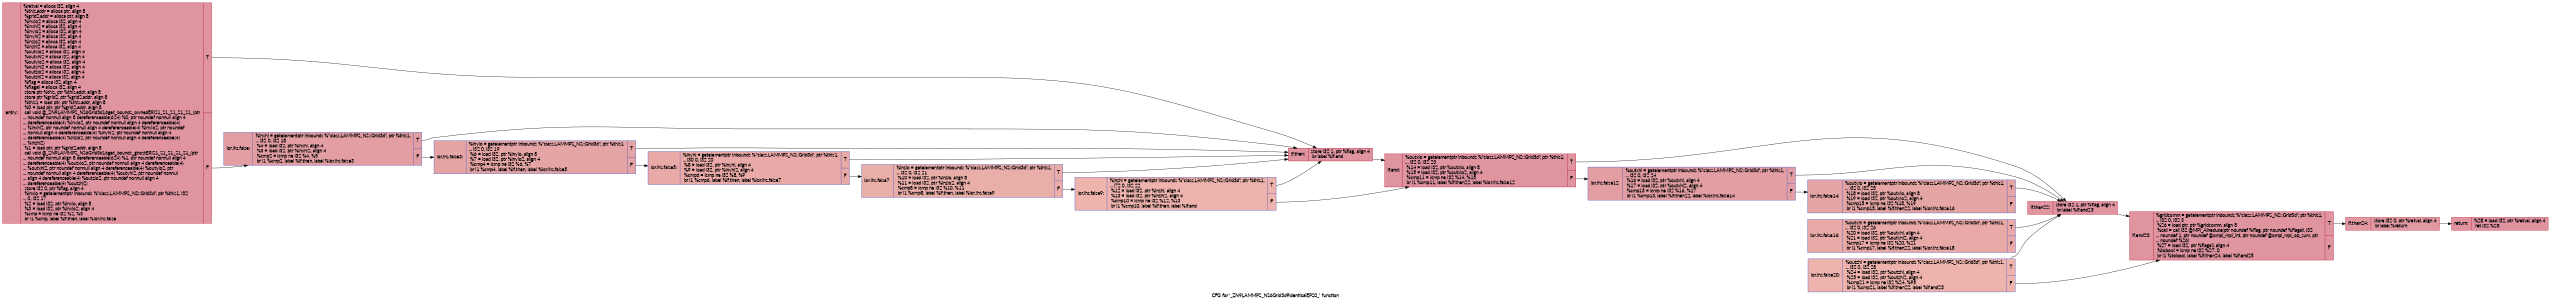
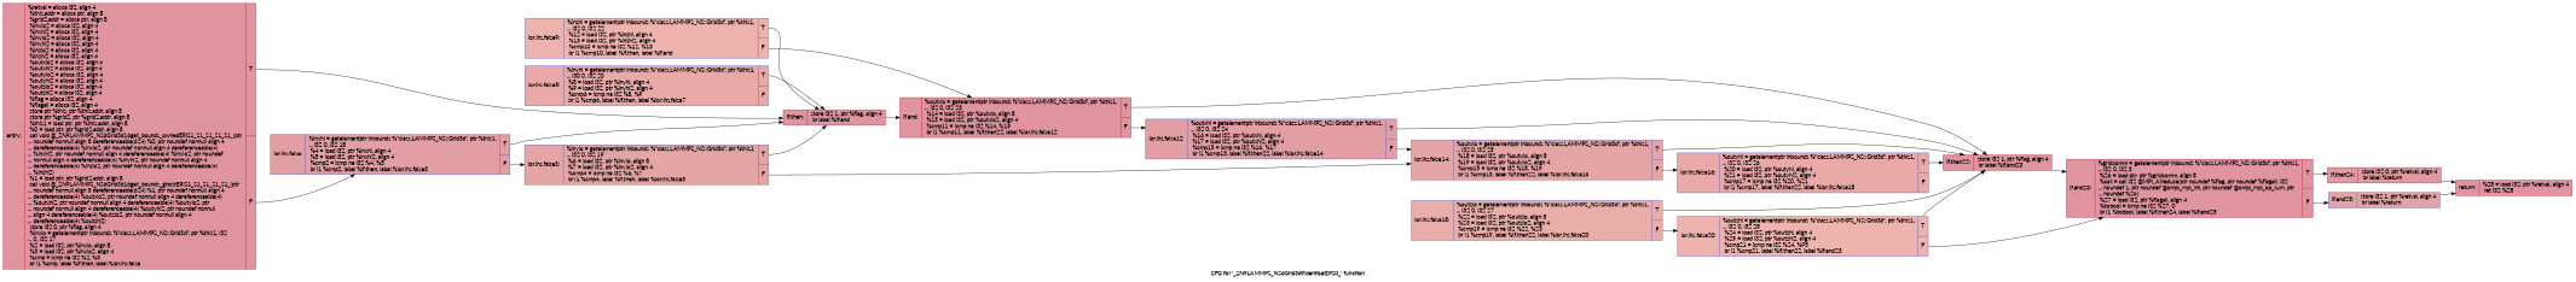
  digraph {
    fontname=Lato
    label="CFG for '_ZN9LAMMPS_NS6Grid3d9identicalEPS0_' function"
    rankdir=LR
    node [color="#3d50c3ff" fillcolor="#b70d2870" fontname=Lato shape=record style=filled]
    edge [fontname=Lato tailport=s0]
    n1 [color="#b70d28ff" label="{entry:\l|  %retval = alloca i32, align 4\l  %this.addr = alloca ptr, align 8\l  %grid2.addr = alloca ptr, align 8\l  %inxlo2 = alloca i32, align 4\l  %inxhi2 = alloca i32, align 4\l  %inylo2 = alloca i32, align 4\l  %inyhi2 = alloca i32, align 4\l  %inzlo2 = alloca i32, align 4\l  %inzhi2 = alloca i32, align 4\l  %outxlo2 = alloca i32, align 4\l  %outxhi2 = alloca i32, align 4\l  %outylo2 = alloca i32, align 4\l  %outyhi2 = alloca i32, align 4\l  %outzlo2 = alloca i32, align 4\l  %outzhi2 = alloca i32, align 4\l  %flag = alloca i32, align 4\l  %flagall = alloca i32, align 4\l  store ptr %this, ptr %this.addr, align 8\l  store ptr %grid2, ptr %grid2.addr, align 8\l  %this1 = load ptr, ptr %this.addr, align 8\l  %0 = load ptr, ptr %grid2.addr, align 8\l  call void @_ZN9LAMMPS_NS6Grid3d16get_bounds_ownedERiS1_S1_S1_S1_S1_(ptr\l... noundef nonnull align 8 dereferenceable(624) %0, ptr noundef nonnull align 4\l... dereferenceable(4) %inxlo2, ptr noundef nonnull align 4 dereferenceable(4)\l... %inxhi2, ptr noundef nonnull align 4 dereferenceable(4) %inylo2, ptr noundef\l... nonnull align 4 dereferenceable(4) %inyhi2, ptr noundef nonnull align 4\l... dereferenceable(4) %inzlo2, ptr noundef nonnull align 4 dereferenceable(4)\l... %inzhi2)\l  %1 = load ptr, ptr %grid2.addr, align 8\l  call void @_ZN9LAMMPS_NS6Grid3d16get_bounds_ghostERiS1_S1_S1_S1_S1_(ptr\l... noundef nonnull align 8 dereferenceable(624) %1, ptr noundef nonnull align 4\l... dereferenceable(4) %outxlo2, ptr noundef nonnull align 4 dereferenceable(4)\l... %outxhi2, ptr noundef nonnull align 4 dereferenceable(4) %outylo2, ptr\l... noundef nonnull align 4 dereferenceable(4) %outyhi2, ptr noundef nonnull\l... align 4 dereferenceable(4) %outzlo2, ptr noundef nonnull align 4\l... dereferenceable(4) %outzhi2)\l  store i32 0, ptr %flag, align 4\l  %inxlo = getelementptr inbounds %\"class.LAMMPS_NS::Grid3d\", ptr %this1, i32\l... 0, i32 17\l  %2 = load i32, ptr %inxlo, align 8\l  %3 = load i32, ptr %inxlo2, align 4\l  %cmp = icmp ne i32 %2, %3\l  br i1 %cmp, label %if.then, label %lor.lhs.false\l|{<s0>T|<s1>F}}"]
    n2 [color="#b70d28ff" label="{if.then:\l|  store i32 1, ptr %flag, align 4\l  br label %if.end\l}"]
    n3 [fillcolor="#be242e70" label="{lor.lhs.false:\l|  %inxhi = getelementptr inbounds %\"class.LAMMPS_NS::Grid3d\", ptr %this1,\l... i32 0, i32 18\l  %4 = load i32, ptr %inxhi, align 4\l  %5 = load i32, ptr %inxhi2, align 4\l  %cmp2 = icmp ne i32 %4, %5\l  br i1 %cmp2, label %if.then, label %lor.lhs.false3\l|{<s0>T|<s1>F}}"]
    n4 [color="#b70d28ff" label="{if.end:\l|  %outxlo = getelementptr inbounds %\"class.LAMMPS_NS::Grid3d\", ptr %this1,\l... i32 0, i32 23\l  %14 = load i32, ptr %outxlo, align 8\l  %15 = load i32, ptr %outxlo2, align 4\l  %cmp11 = icmp ne i32 %14, %15\l  br i1 %cmp11, label %if.then22, label %lor.lhs.false12\l|{<s0>T|<s1>F}}"]
    n5 [fillcolor="#c5333470" label="{lor.lhs.false3:\l|  %inylo = getelementptr inbounds %\"class.LAMMPS_NS::Grid3d\", ptr %this1,\l... i32 0, i32 19\l  %6 = load i32, ptr %inylo, align 8\l  %7 = load i32, ptr %inylo2, align 4\l  %cmp4 = icmp ne i32 %6, %7\l  br i1 %cmp4, label %if.then, label %lor.lhs.false5\l|{<s0>T|<s1>F}}"]
    n6 [color="#b70d28ff" label="{if.then22:\l|  store i32 1, ptr %flag, align 4\l  br label %if.end23\l}"]
    n7 [fillcolor="#be242e70" label="{lor.lhs.false12:\l|  %outxhi = getelementptr inbounds %\"class.LAMMPS_NS::Grid3d\", ptr %this1,\l... i32 0, i32 24\l  %16 = load i32, ptr %outxhi, align 4\l  %17 = load i32, ptr %outxhi2, align 4\l  %cmp13 = icmp ne i32 %16, %17\l  br i1 %cmp13, label %if.then22, label %lor.lhs.false14\l|{<s0>T|<s1>F}}"]
    n8 [fillcolor="#ca3b3770" label="{lor.lhs.false5:\l|  %inyhi = getelementptr inbounds %\"class.LAMMPS_NS::Grid3d\", ptr %this1,\l... i30 0, i32 20\l  %8 = load i32, ptr %inyhi, align 4\l  %9 = load i32, ptr %inyhi2, align 4\l  %cmp6 = icmp ne i32 %8, %9\l  br i1 %cmp6, label %if.then, label %lor.lhs.false7\l|{<s0>T|<s1>F}}"]
-   n9 [fillcolor="#d0473d70" label="{lor.lhs.false7:\l|  %inzlo = getelementptr inbounds %\"class.LAMMPS_NS::Grid3d\", ptr %this1,\l... i32 0, i32 21\l  %10 = load i32, ptr %inzlo, align 8\l  %11 = load i32, ptr %inzlo2, align 4\l  %cmp8 = icmp ne i32 %10, %11\l  br i1 %cmp8, label %if.then, label %lor.lhs.false9\l|{<s0>T|<s1>F}}"]
-   n10 [fillcolor="#d6524470" label="{lor.lhs.false9:\l|  %inzhi = getelementptr inbounds %\"class.LAMMPS_NS::Grid3d\", ptr %this1,\l... i72 0, i32 22\l  %12 = load i32, ptr %inzhi, align 4\l  %13 = load i32, ptr %inzhi2, align 4\l  %cmp10 = icmp ne i32 %12, %13\l  br i1 %cmp10, label %if.then, label %if.end\l|{<s0>T|<s1>F}}"]
+   n10 [fillcolor="#d6524470" label="{lor.lhs.false9:\l|  %inzhi = getelementptr inbounds %\"class.LAMMPS_NS::Grid3d\", ptr %this1,\l... i32 0, i32 22\l  %12 = load i32, ptr %inzhi, align 4\l  %13 = load i32, ptr %inzhi2, align 4\l  %cmp10 = icmp ne i32 %12, %13\l  br i1 %cmp10, label %if.then, label %if.end\l|{<s0>T|<s1>F}}"]
    n11 [color="#b70d28ff" label="{if.end23:\l|  %gridcomm = getelementptr inbounds %\"class.LAMMPS_NS::Grid3d\", ptr %this1,\l... i32 0, i32 3\l  %26 = load ptr, ptr %gridcomm, align 8\l  %call = call i32 @MPI_Allreduce(ptr noundef %flag, ptr noundef %flagall, i32\l... noundef 1, ptr noundef @ompi_mpi_int, ptr noundef @ompi_mpi_op_sum, ptr\l... noundef %26)\l  %27 = load i32, ptr %flagall, align 4\l  %tobool = icmp ne i32 %27, 0\l  br i1 %tobool, label %if.then24, label %if.end25\l|{<s0>T|<s1>F}}"]
    n12 [fillcolor="#c5333470" label="{lor.lhs.false14:\l|  %outylo = getelementptr inbounds %\"class.LAMMPS_NS::Grid3d\", ptr %this1,\l... i32 0, i32 25\l  %18 = load i32, ptr %outylo, align 8\l  %19 = load i32, ptr %outylo2, align 4\l  %cmp15 = icmp ne i32 %18, %19\l  br i1 %cmp15, label %if.then22, label %lor.lhs.false16\l|{<s0>T|<s1>F}}"]
    n13 [color="#b70d28ff" fillcolor="#bb1b2c70" label="{if.then24:\l|  store i32 0, ptr %retval, align 4\l  br label %return\l}"]
+   n14 [fillcolor="#c32e3170" label="{if.end25:\l|  store i32 1, ptr %retval, align 4\l  br label %return\l}"]
    n15 [fillcolor="#ca3b3770" label="{lor.lhs.false16:\l|  %outyhi = getelementptr inbounds %\"class.LAMMPS_NS::Grid3d\", ptr %this1,\l... i32 0, i32 26\l  %20 = load i32, ptr %outyhi, align 4\l  %21 = load i32, ptr %outyhi2, align 4\l  %cmp17 = icmp ne i32 %20, %21\l  br i1 %cmp17, label %if.then22, label %lor.lhs.false18\l|{<s0>T|<s1>F}}"]
+   n16 [fillcolor="#d0473d70" label="{lor.lhs.false18:\l|  %outzlo = getelementptr inbounds %\"class.LAMMPS_NS::Grid3d\", ptr %this1,\l... i32 0, i32 27\l  %22 = load i32, ptr %outzlo, align 8\l  %23 = load i32, ptr %outzlo2, align 4\l  %cmp19 = icmp ne i32 %22, %23\l  br i1 %cmp19, label %if.then22, label %lor.lhs.false20\l|{<s0>T|<s1>F}}"]
    n17 [fillcolor="#d6524470" label="{lor.lhs.false20:\l|  %outzhi = getelementptr inbounds %\"class.LAMMPS_NS::Grid3d\", ptr %this1,\l... i32 0, i32 28\l  %24 = load i32, ptr %outzhi, align 4\l  %25 = load i32, ptr %outzhi2, align 4\l  %cmp21 = icmp ne i32 %24, %95\l  br i1 %cmp21, label %if.then22, label %if.end23\l|{<s0>T|<s1>F}}"]
    n18 [color="#b70d28ff" label="{return:\l|  %28 = load i32, ptr %retval, align 4\l  ret i32 %28\l}"]
    n1 -> n2
    n1 -> n3 [tailport=s1]
    n2 -> n4
    n3 -> n2
    n3 -> n5 [tailport=s1]
    n4 -> n6
    n4 -> n7 [tailport=s1]
    n5 -> n2
-   n5 -> n8 [tailport=s1]
+   n5 -> n12 [tailport=s1]
    n6 -> n11
    n7 -> n6
    n7 -> n12 [tailport=s1]
    n8 -> n2
-   n8 -> n9 [tailport=s1]
-   n9 -> n2
-   n9 -> n10 [tailport=s1]
    n10 -> n2
    n10 -> n4 [tailport=s1]
    n11 -> n13
+   n11 -> n14 [tailport=s1]
    n12 -> n6
+   n12 -> n15 [tailport=s1]
    n13 -> n18
+   n14 -> n18
    n15 -> n6
+   n16 -> n6
+   n16 -> n17 [tailport=s1]
    n17 -> n6
    n17 -> n11 [tailport=s1]
  }
